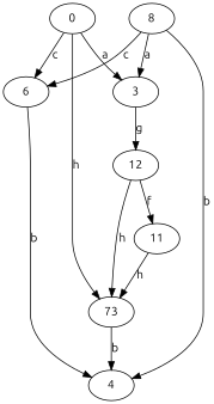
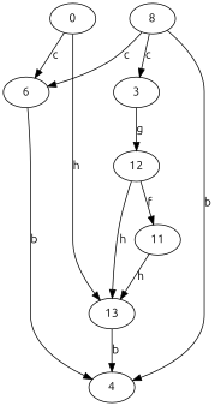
  strict digraph {
    fontname=Ubuntu
    node [fontname=Ubuntu]
    edge [fontname=Ubuntu]
    12
-   13 [label=73]
+   13
    11
    4
    3
    n6 [label=6]
    8
    0
    12 -> 13 [label=h]
    12 -> 11 [label=f]
    13 -> 4 [label=b]
    11 -> 13 [label=h]
    3 -> 12 [label=g]
    n6 -> 4 [label=b]
    8 -> 4 [label=b]
-   8 -> 3 [label=a]
+   8 -> 3 [label=c]
    8 -> n6 [label=c]
    0 -> 13 [label=h]
-   0 -> 3 [label=a]
    0 -> n6 [label=c]
  }
